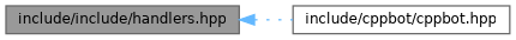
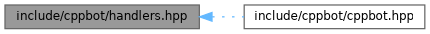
  digraph {
    rankdir=LR
    node [fontname=Helvetica fontsize=10 shape=box style=filled]
-   n1 [color=gray40 fillcolor=grey60 fontcolor=black height=0.2 label="include/include/handlers.hpp" width=0.4]
+   n1 [color=gray40 fillcolor=grey60 fontcolor=black height=0.2 label="include/cppbot/handlers.hpp" width=0.4]
    n2 [color=grey40 fillcolor=white height=0.2 label="include/cppbot/cppbot.hpp" width=0.4]
    n1 -> n2 [color=steelblue1 dir=back fontname=Helvetica fontsize=10 labelfontname=Helvetica labelfontsize=10 style=dotted]
  }
